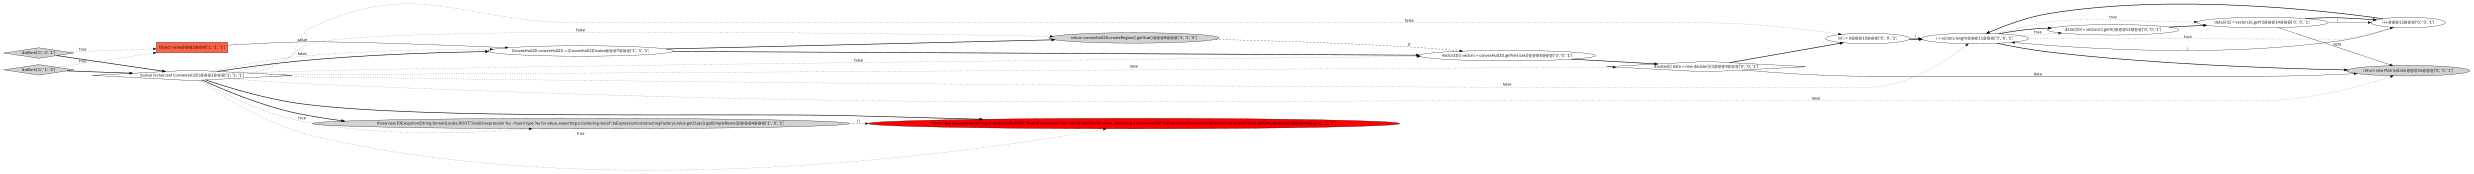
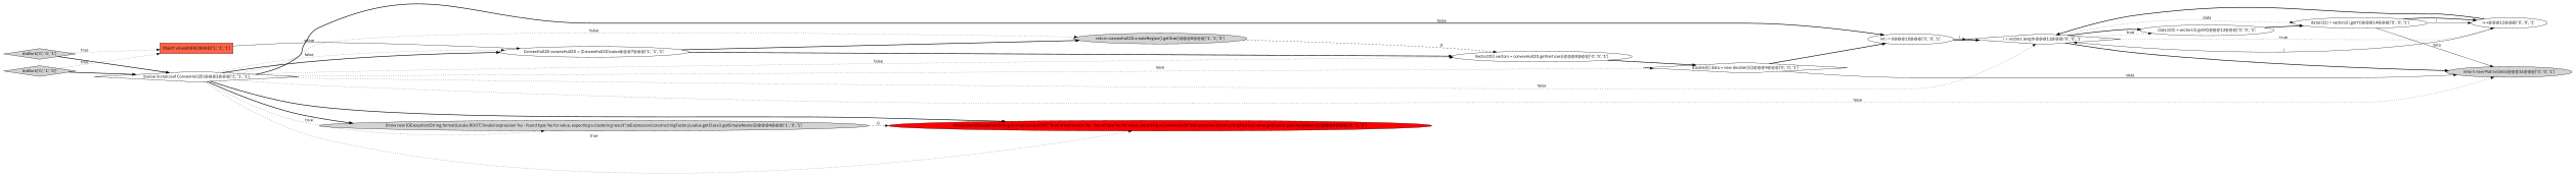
  digraph {
    fontname="IBM Plex Sans"
    rankdir=LR
    node [fillcolor=white fontname="IBM Plex Sans" shape=ellipse style=filled]
    edge [fontname="IBM Plex Sans" style=bold]
    n1 [label="int i = 0@@@10@@@['0', '0', '1']"]
-   n2 [label="i < vectors.length@@@11@@@['0', '0', '1']"]
+   n2 [label="i < vectors.length@@@11@@@['0', '0', '1']" shape=diamond]
    n3 [label="data(i((0( = vectors(i(.getX()@@@13@@@['0', '0', '1']"]
    n4 [label="data(i((1( = vectors(i(.getY()@@@14@@@['0', '0', '1']"]
    n5 [fillcolor=lightgray label="return new Matrix(data)@@@16@@@['0', '0', '1']"]
    n6 [label="i++@@@12@@@['0', '0', '1']"]
    n7 [fillcolor=lightgray label="doWork['0', '0', '1']" shape=diamond]
    n8 [fillcolor=tomato label="Object value@@@2@@@['1', '1', '1']" shape=box]
    n9 [label="!(value instanceof ConvexHull2D)@@@3@@@['1', '1', '1']" shape=diamond]
    n10 [label="ConvexHull2D convexHull2D = (ConvexHull2D)value@@@7@@@['1', '1', '1']"]
    n11 [fillcolor=lightgray label="throw new IOException(String.format(Locale.ROOT,\"Invalid expression %s - found type %s for value, expecting a clustering result\",toExpression(constructingFactory),value.getClass().getSimpleName()))@@@4@@@['1', '0', '1']"]
    n12 [fillcolor=red label="throw new IOException(String.format(Locale.ROOT,\"Invalid expression %s - found type %s for value, expecting a ConvexHull2D\",toExpression(constructingFactory),value.getClass().getSimpleName()))@@@4@@@['0', '1', '0']"]
    n13 [label="Vector2D(( vectors = convexHull2D.getVertices()@@@8@@@['0', '0', '1']"]
    n14 [label="double(((( data = new double((((((@@@9@@@['0', '0', '1']" shape=diamond]
    n15 [fillcolor=lightgray label="return convexHull2D.createRegion().getSize()@@@8@@@['1', '1', '0']"]
    n16 [fillcolor=lightgray label="doWork['0', '1', '0']" shape=diamond]
    n1 -> n2 [label=i style=solid]
    n1 -> n2
    n2 -> n3 [label=true style=dotted]
    n2 -> n3
-   n2 -> n4 [label=true style=dotted]
+   n2 -> n4 [label=data style=dotted]
    n2 -> n5
    n2 -> n6 [label=true style=dotted]
    n3 -> n4
    n4 -> n5 [label=data style=solid]
    n4 -> n6 [label=i style=solid]
    n4 -> n6
    n6 -> n2 [label=i style=solid]
    n6 -> n2
    n7 -> n8 [label=true style=dotted]
    n7 -> n9
    n8 -> n10 [label=value style=solid]
-   n9 -> n1 [label=false style=dotted]
+   n9 -> n1 [label=false]
    n9 -> n2 [label=false style=dotted]
    n9 -> n5 [label=false style=dotted]
    n9 -> n10
    n9 -> n10 [label=false style=dotted]
    n9 -> n11
    n9 -> n11 [label=true style=dotted]
    n9 -> n12
    n9 -> n12 [label=true style=dotted]
    n9 -> n13 [label=false style=dotted]
    n9 -> n14 [label=false style=dotted]
    n9 -> n15 [label=false style=dotted]
    n10 -> n13
    n10 -> n15
    n11 -> n12 [label=0 style=dashed]
    n13 -> n14
    n14 -> n1
    n14 -> n5 [label=data style=solid]
    n15 -> n13 [label=0 style=dashed]
    n16 -> n8 [label=true style=dotted]
    n16 -> n9
  }
